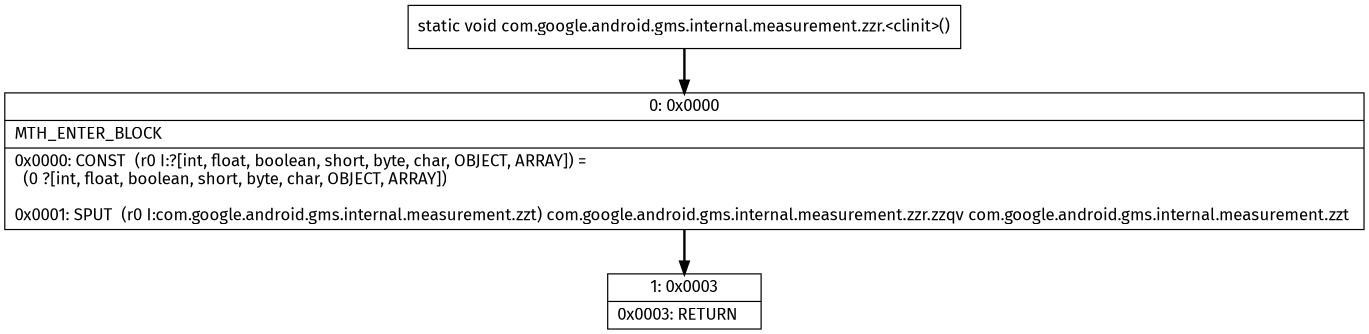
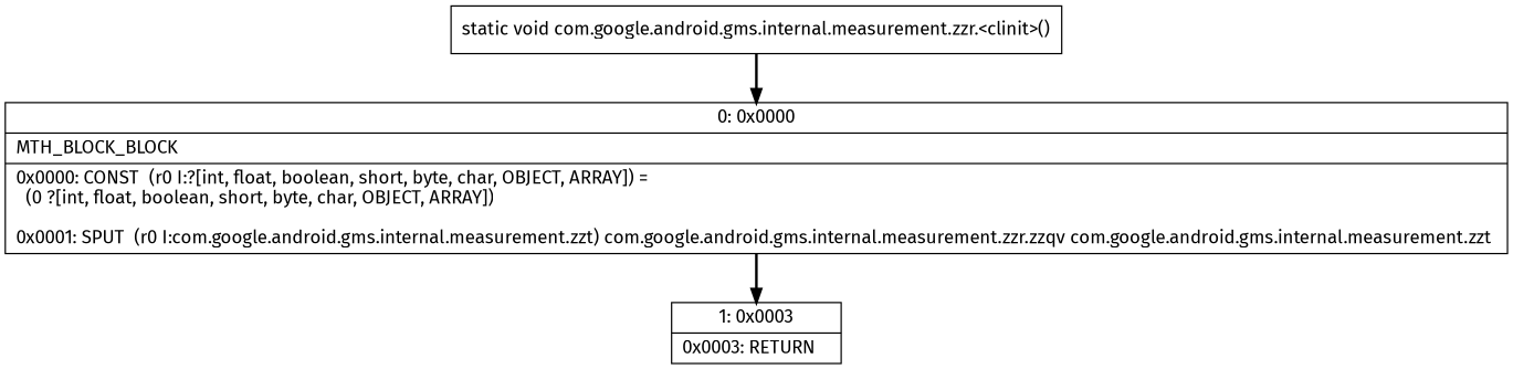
  digraph {
    fontname="Fira Sans"
    node [shape=record fontname="Fira Sans"]
    edge [style=bold fontname="Fira Sans"]
-   n1 [label="{0\:\ 0x0000|MTH_ENTER_BLOCK\l|0x0000: CONST  (r0 I:?[int, float, boolean, short, byte, char, OBJECT, ARRAY]) = \l  (0 ?[int, float, boolean, short, byte, char, OBJECT, ARRAY])\l \l0x0001: SPUT  (r0 I:com.google.android.gms.internal.measurement.zzt) com.google.android.gms.internal.measurement.zzr.zzqv com.google.android.gms.internal.measurement.zzt \l}"]
+   n1 [label="{0\:\ 0x0000|MTH_BLOCK_BLOCK\l|0x0000: CONST  (r0 I:?[int, float, boolean, short, byte, char, OBJECT, ARRAY]) = \l  (0 ?[int, float, boolean, short, byte, char, OBJECT, ARRAY])\l \l0x0001: SPUT  (r0 I:com.google.android.gms.internal.measurement.zzt) com.google.android.gms.internal.measurement.zzr.zzqv com.google.android.gms.internal.measurement.zzt \l}"]
    n2 [label="{1\:\ 0x0003|0x0003: RETURN   \l}"]
    n3 [label="{static void com.google.android.gms.internal.measurement.zzr.\<clinit\>() }"]
    n1 -> n2
    n3 -> n1
  }
